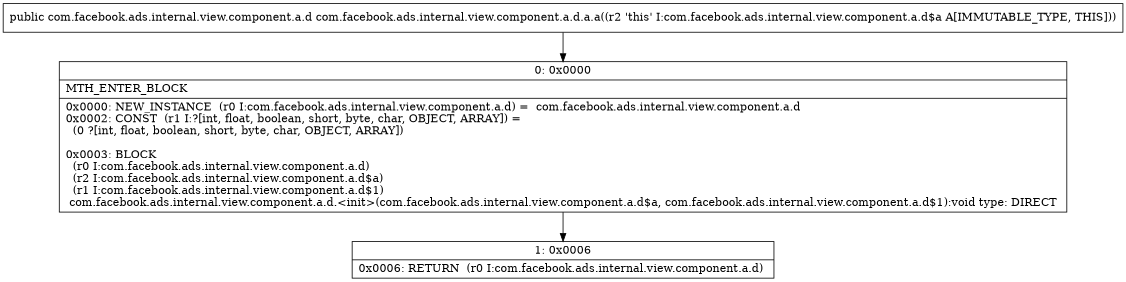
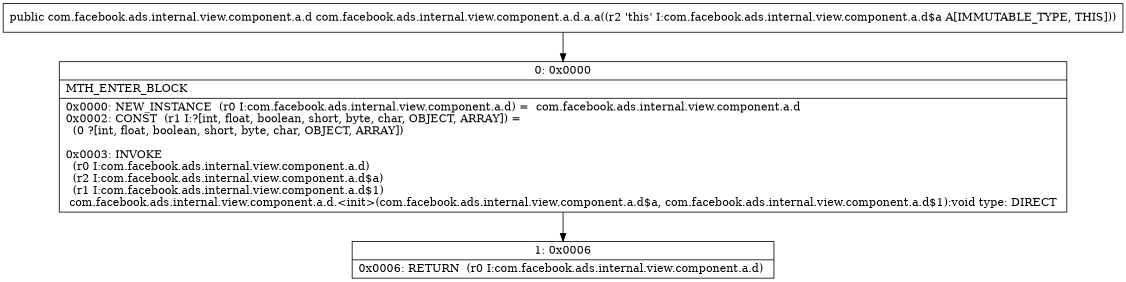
  digraph {
    node [shape=record]
-   n1 [label="{0\:\ 0x0000|MTH_ENTER_BLOCK\l|0x0000: NEW_INSTANCE  (r0 I:com.facebook.ads.internal.view.component.a.d) =  com.facebook.ads.internal.view.component.a.d \l0x0002: CONST  (r1 I:?[int, float, boolean, short, byte, char, OBJECT, ARRAY]) = \l  (0 ?[int, float, boolean, short, byte, char, OBJECT, ARRAY])\l \l0x0003: BLOCK  \l  (r0 I:com.facebook.ads.internal.view.component.a.d)\l  (r2 I:com.facebook.ads.internal.view.component.a.d$a)\l  (r1 I:com.facebook.ads.internal.view.component.a.d$1)\l com.facebook.ads.internal.view.component.a.d.\<init\>(com.facebook.ads.internal.view.component.a.d$a, com.facebook.ads.internal.view.component.a.d$1):void type: DIRECT \l}"]
+   n1 [label="{0\:\ 0x0000|MTH_ENTER_BLOCK\l|0x0000: NEW_INSTANCE  (r0 I:com.facebook.ads.internal.view.component.a.d) =  com.facebook.ads.internal.view.component.a.d \l0x0002: CONST  (r1 I:?[int, float, boolean, short, byte, char, OBJECT, ARRAY]) = \l  (0 ?[int, float, boolean, short, byte, char, OBJECT, ARRAY])\l \l0x0003: INVOKE  \l  (r0 I:com.facebook.ads.internal.view.component.a.d)\l  (r2 I:com.facebook.ads.internal.view.component.a.d$a)\l  (r1 I:com.facebook.ads.internal.view.component.a.d$1)\l com.facebook.ads.internal.view.component.a.d.\<init\>(com.facebook.ads.internal.view.component.a.d$a, com.facebook.ads.internal.view.component.a.d$1):void type: DIRECT \l}"]
    n2 [label="{1\:\ 0x0006|0x0006: RETURN  (r0 I:com.facebook.ads.internal.view.component.a.d) \l}"]
    n3 [label="{public com.facebook.ads.internal.view.component.a.d com.facebook.ads.internal.view.component.a.d.a.a((r2 'this' I:com.facebook.ads.internal.view.component.a.d$a A[IMMUTABLE_TYPE, THIS])) }"]
    n1 -> n2
    n3 -> n1
  }
